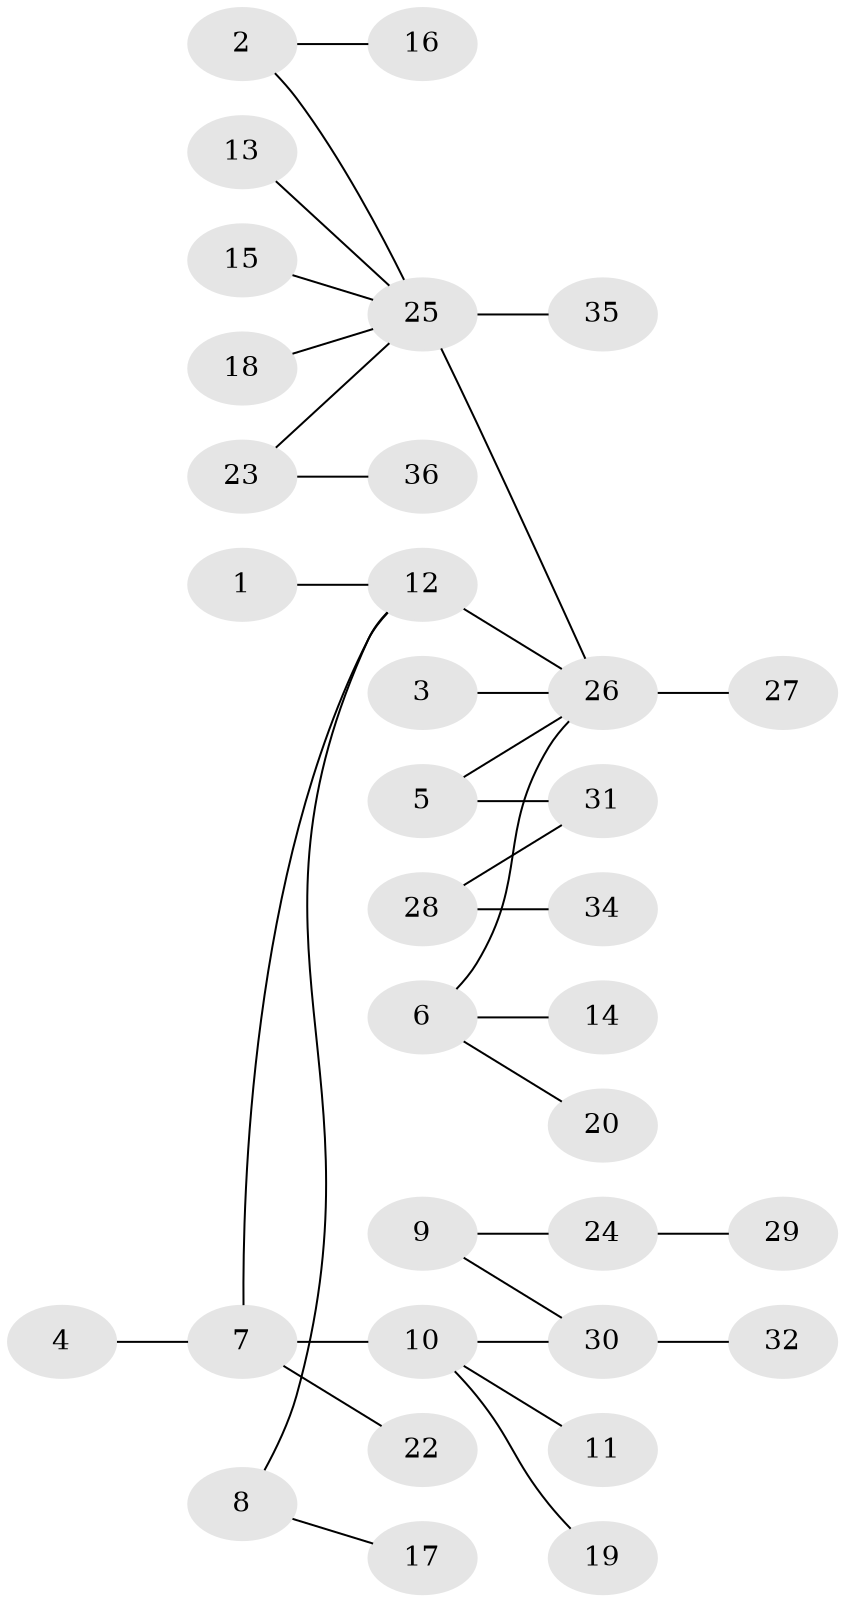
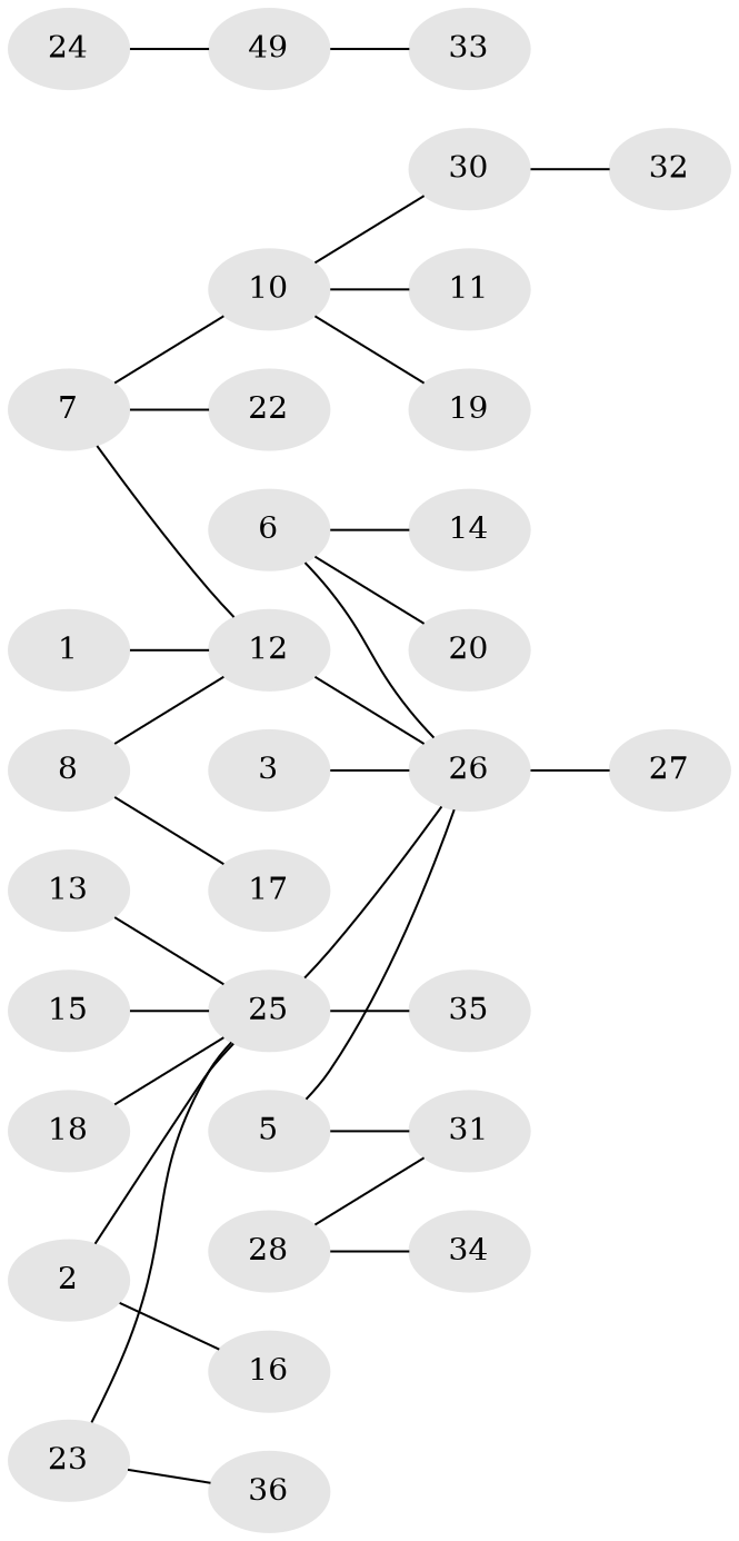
  graph {
    rankdir=LR
    node [color=gray90 style=filled]
    edge [weight=1.0]
    1
    12
    26
    2
    16
    25
    35
    3
    27
-   4
    7
    10
    22
    5
    31
    6
    14
    20
    30
    11
    19
    8
    17
-   9
    24
-   29
+   29 [label=49]
    32
    13
    15
    18
    23
    36
+   33
    28
    34
    1 -- 12
    12 -- 26
    26 -- 27
    2 -- 16
    2 -- 25
    25 -- 26
    25 -- 35
    3 -- 26
-   4 -- 7
    7 -- 12
    7 -- 10
    7 -- 22
    10 -- 30
    10 -- 11
    10 -- 19
    5 -- 26
    5 -- 31
    6 -- 26
    6 -- 14
    6 -- 20
    30 -- 32
    8 -- 12
    8 -- 17
-   9 -- 30
-   9 -- 24
    24 -- 29
+   29 -- 33
    13 -- 25
    15 -- 25
    18 -- 25
    23 -- 25
    23 -- 36
    28 -- 31
    28 -- 34
  }
